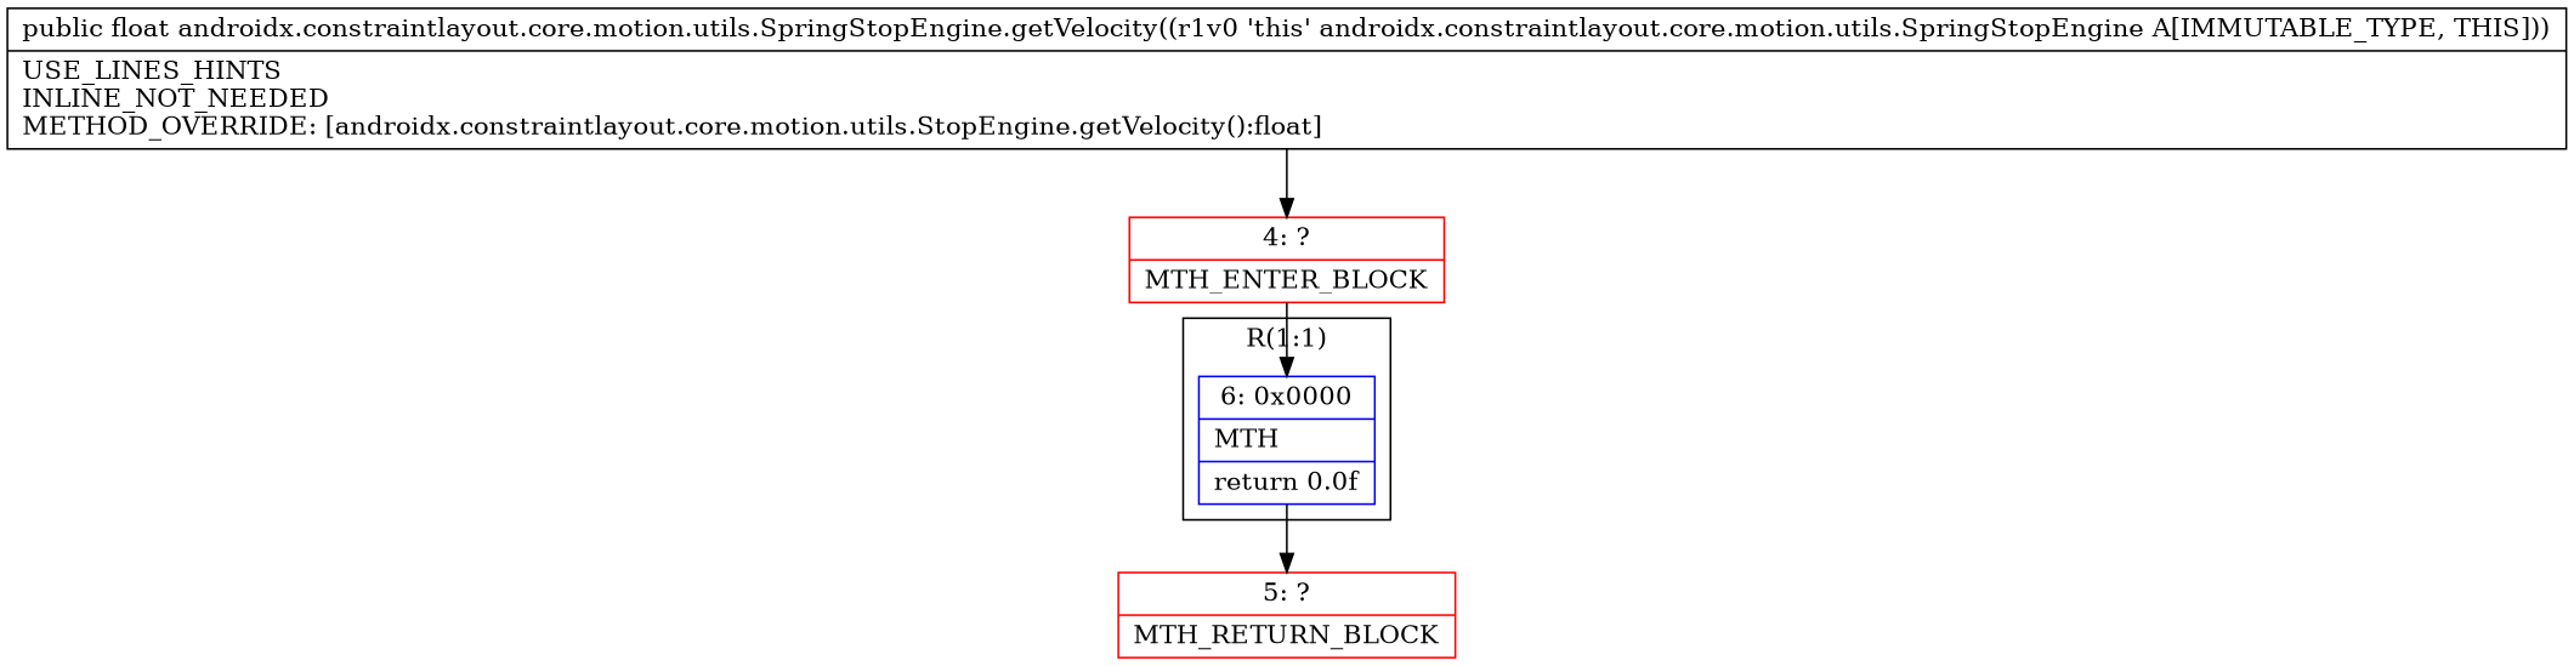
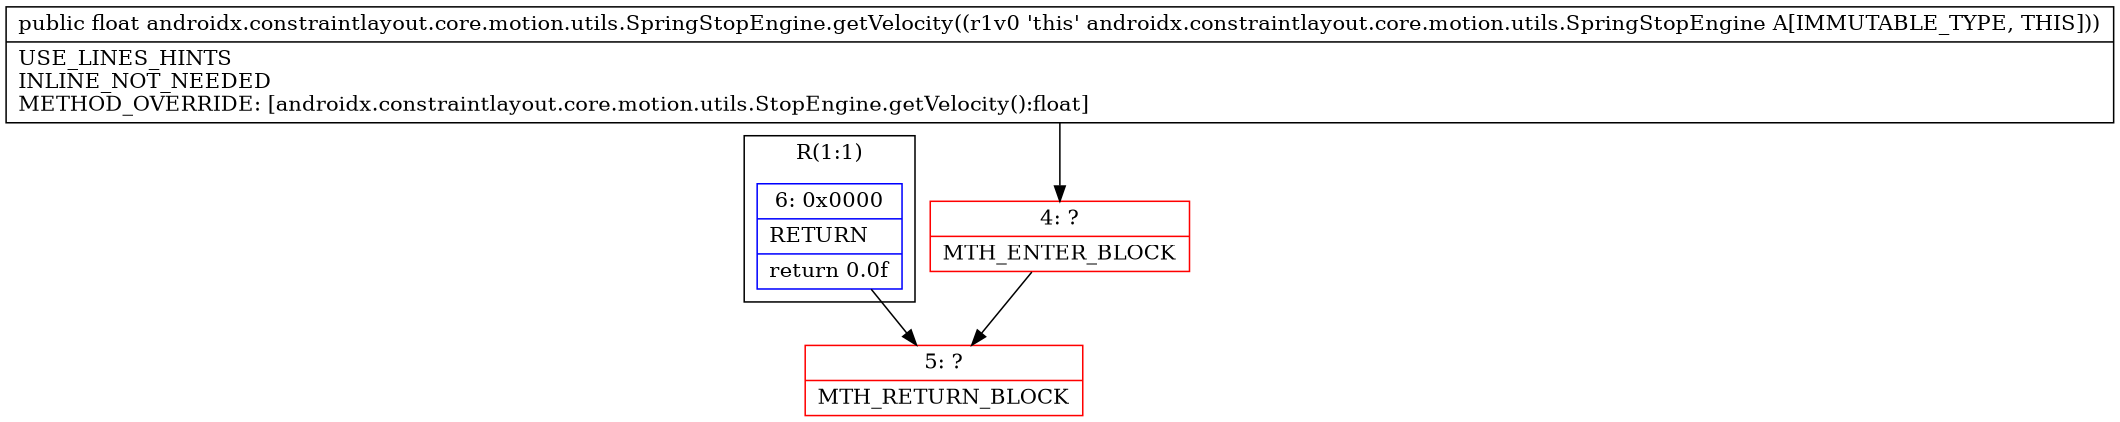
  digraph {
    node [color=red shape=record]
-   n1 [color=blue label="{6\:\ 0x0000|MTH\l|return 0.0f\l}"]
+   n1 [color=blue label="{6\:\ 0x0000|RETURN\l|return 0.0f\l}"]
    n2 [label="{5\:\ ?|MTH_RETURN_BLOCK\l}"]
    n3 [label="{4\:\ ?|MTH_ENTER_BLOCK\l}"]
    n4 [label="{public float androidx.constraintlayout.core.motion.utils.SpringStopEngine.getVelocity((r1v0 'this' androidx.constraintlayout.core.motion.utils.SpringStopEngine A[IMMUTABLE_TYPE, THIS]))  | USE_LINES_HINTS\lINLINE_NOT_NEEDED\lMETHOD_OVERRIDE: [androidx.constraintlayout.core.motion.utils.StopEngine.getVelocity():float]\l}" color=""]
    subgraph cluster_1 {
      label="R(1:1)"
      n1
    }
    n1 -> n2
-   n3 -> n1
+   n3 -> n2
    n4 -> n3
  }
